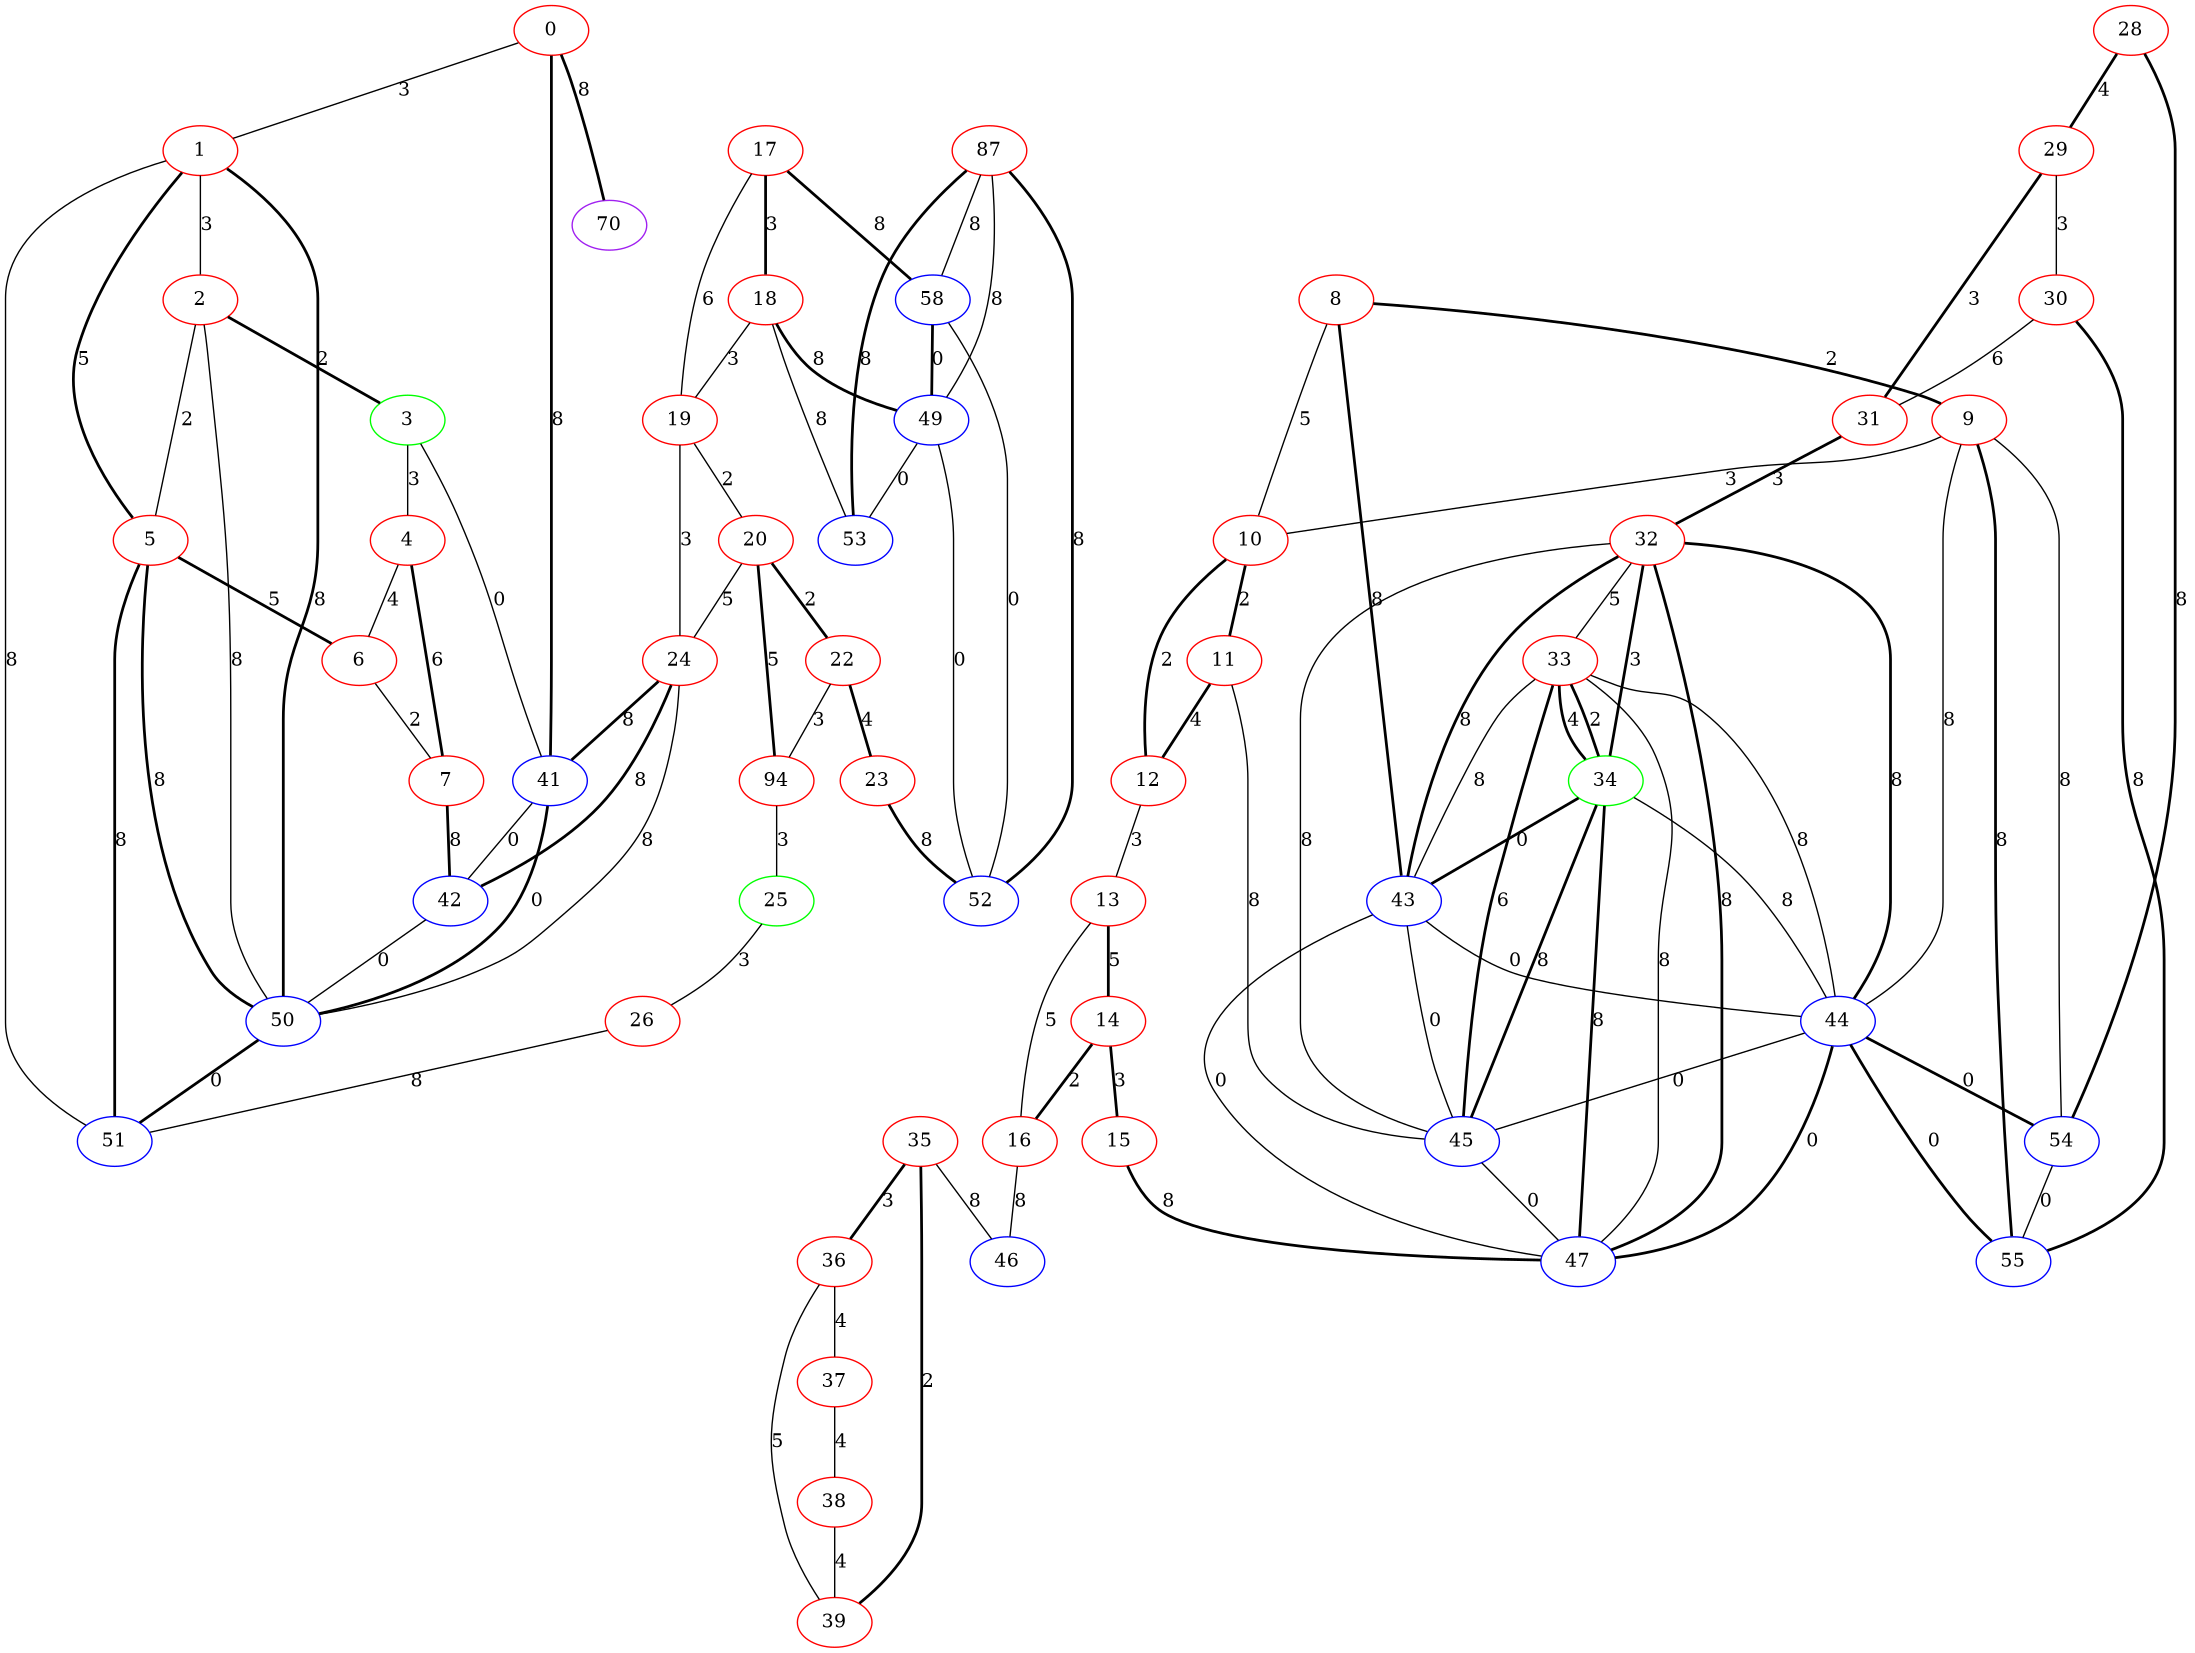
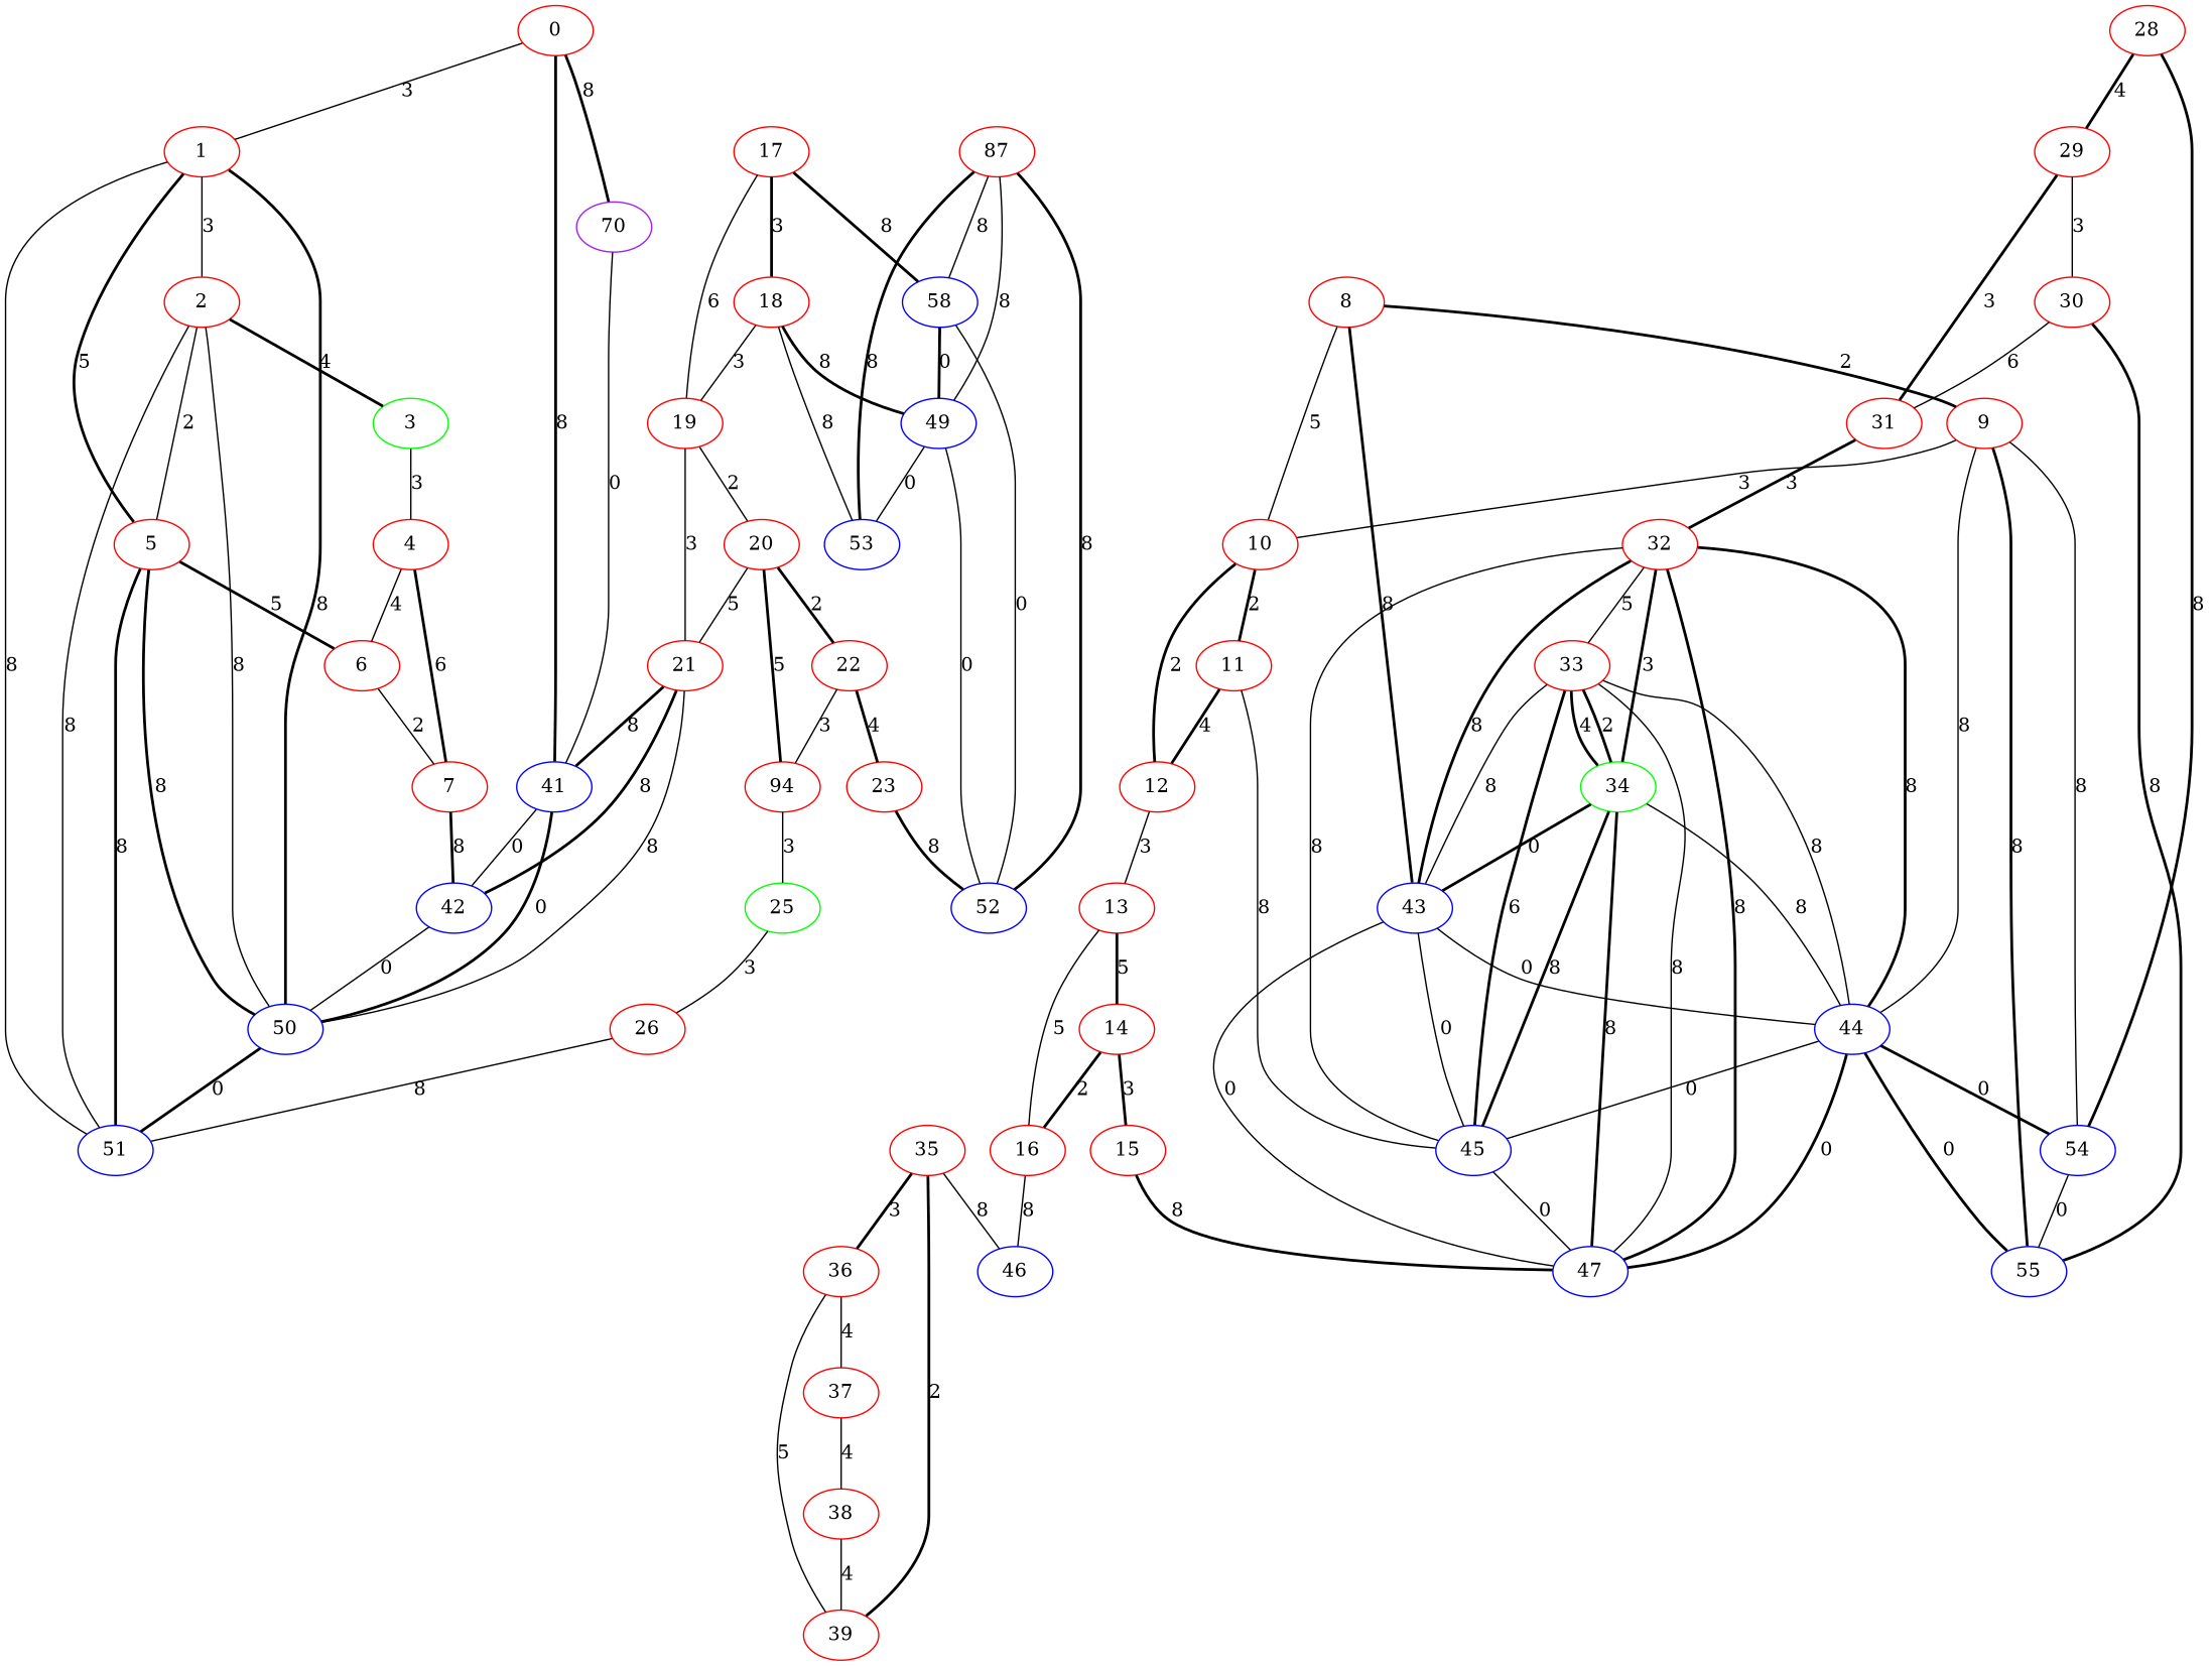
  graph {
    node [color=red weight=1]
    edge [style=solid]
    0
    1
    n3 [color=purple label=70 weight=4]
    41 [color=blue weight=3]
    2
    5
    50 [color=blue weight=3]
    51 [color=blue weight=3]
    42 [color=blue weight=3]
    3 [color=green weight=2]
    6
    4
    7
    8
    9
    10
    43 [color=blue weight=3]
    44 [color=blue weight=3]
    54 [color=blue weight=3]
    55 [color=blue weight=3]
    11
    12
    45 [color=blue weight=3]
    47 [color=blue weight=3]
    13
    16
    14
    46 [color=blue weight=3]
    15
    17
    18
    19
    n33 [color=blue label=58 weight=3]
    49 [color=blue weight=3]
    53 [color=blue weight=3]
    20
-   21 [label=24]
+   21
    52 [color=blue weight=3]
    22
    n40 [label=94]
    23
    25 [color=green weight=2]
    26
    n44 [label=87]
    28
    29
    30
    31
    32
    33
    34 [color=green weight=2]
    35
    36
    39
    37
    38
    0 -- 1 [label=3]
    0 -- n3 [label=8 style=bold]
    0 -- 41 [label=8 style=bold]
    1 -- 2 [label=3]
    1 -- 5 [label=5 style=bold]
    1 -- 50 [label=8 style=bold]
    1 -- 51 [label=8]
-   3 -- 41 [label=0]
+   n3 -- 41 [label=0]
    41 -- 50 [label=0 style=bold]
    41 -- 42 [label=0]
    2 -- 5 [label=2]
    2 -- 50 [label=8]
-   2 -- 3 [label=2 style=bold]
+   2 -- 51 [label=8]
+   2 -- 3 [label=4 style=bold]
    5 -- 50 [label=8 style=bold]
    5 -- 51 [label=8 style=bold]
    5 -- 6 [label=5 style=bold]
    50 -- 51 [label=0 style=bold]
    42 -- 50 [label=0]
    3 -- 4 [label=3]
    6 -- 7 [label=2]
    4 -- 6 [label=4]
    4 -- 7 [label=6 style=bold]
    7 -- 42 [label=8 style=bold]
    8 -- 9 [label=2 style=bold]
    8 -- 10 [label=5]
    8 -- 43 [label=8 style=bold]
    9 -- 10 [label=3]
    9 -- 44 [label=8]
    9 -- 54 [label=8]
    9 -- 55 [label=8 style=bold]
    10 -- 11 [label=2 style=bold]
    10 -- 12 [label=2 style=bold]
    43 -- 44 [label=0]
    43 -- 45 [label=0]
    43 -- 47 [label=0]
    44 -- 54 [label=0 style=bold]
    44 -- 55 [label=0 style=bold]
    44 -- 45 [label=0]
    44 -- 47 [label=0 style=bold]
    54 -- 55 [label=0]
    11 -- 12 [label=4 style=bold]
    11 -- 45 [label=8]
    12 -- 13 [label=3]
    45 -- 47 [label=0]
    13 -- 16 [label=5]
    13 -- 14 [label=5 style=bold]
    16 -- 46 [label=8]
    14 -- 16 [label=2 style=bold]
    14 -- 15 [label=3 style=bold]
    15 -- 47 [label=8 style=bold]
    17 -- 18 [label=3 style=bold]
    17 -- 19 [label=6]
    17 -- n33 [label=8 style=bold]
    18 -- 19 [label=3]
    18 -- 49 [label=8 style=bold]
    18 -- 53 [label=8]
    19 -- 20 [label=2]
    19 -- 21 [label=3]
    n33 -- 49 [label=0 style=bold]
    n33 -- 52 [label=0]
    49 -- 53 [label=0]
    49 -- 52 [label=0]
    20 -- 21 [label=5]
    20 -- 22 [label=2 style=bold]
    20 -- n40 [label=5 style=bold]
    21 -- 41 [label=8 style=bold]
    21 -- 50 [label=8]
    21 -- 42 [label=8 style=bold]
    22 -- n40 [label=3]
    22 -- 23 [label=4 style=bold]
    n40 -- 25 [label=3]
    23 -- 52 [label=8 style=bold]
    25 -- 26 [label=3]
    26 -- 51 [label=8]
    n44 -- n33 [label=8]
    n44 -- 49 [label=8]
    n44 -- 53 [label=8 style=bold]
    n44 -- 52 [label=8 style=bold]
    28 -- 54 [label=8 style=bold]
    28 -- 29 [label=4 style=bold]
    29 -- 30 [label=3]
    29 -- 31 [label=3 style=bold]
    30 -- 55 [label=8 style=bold]
    30 -- 31 [label=6]
    31 -- 32 [label=3 style=bold]
    32 -- 43 [label=8 style=bold]
    32 -- 44 [label=8 style=bold]
    32 -- 45 [label=8]
    32 -- 47 [label=8 style=bold]
    32 -- 33 [label=5]
    32 -- 34 [label=3 style=bold]
    33 -- 43 [label=8]
    33 -- 44 [label=8]
    33 -- 45 [label=6 style=bold]
    33 -- 47 [label=8]
    33 -- 34 [label=2 style=bold]
    33 -- 34 [label=4 style=bold]
    34 -- 43 [label=0 style=bold]
    34 -- 44 [label=8]
    34 -- 45 [label=8 style=bold]
    34 -- 47 [label=8 style=bold]
    35 -- 46 [label=8]
    35 -- 36 [label=3 style=bold]
    35 -- 39 [label=2 style=bold]
    36 -- 39 [label=5]
    36 -- 37 [label=4]
    37 -- 38 [label=4]
    38 -- 39 [label=4]
  }
